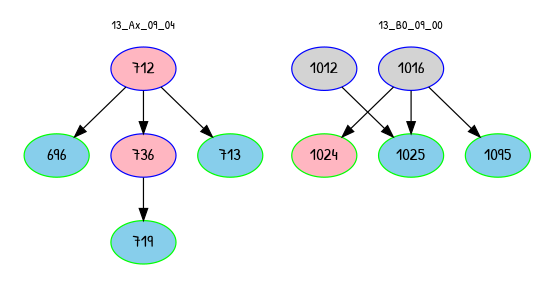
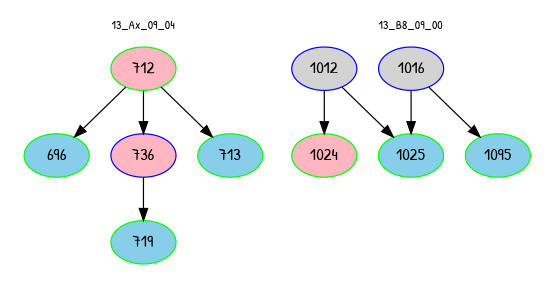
  digraph {
    fontname="Patrick Hand"
    node [color=green fillcolor=skyblue fontname="Patrick Hand" style=filled]
    edge [color=black fontname="Patrick Hand"]
-   n1 [color=blue fillcolor=lightpink label=712]
+   n1 [fillcolor=lightpink label=712]
    n2 [label=696]
    n3 [color=blue fillcolor=lightpink label=736]
    n4 [label=713]
    n5 [label=719]
    n6 [color=blue fillcolor=lightgrey label=1016]
    n7 [color=blue fillcolor=lightgrey label=1012]
    n8 [fillcolor=lightpink label=1024]
    n9 [label=1095]
    n10 [label=1025]
    subgraph cluster_1 {
      color=white
      fontsize=10
      label="13_Ax_09_04"
      n1
      n2
      n3
      n4
      n5
    }
    subgraph cluster_2 {
      color=white
      fontsize=10
-     label="13_B0_09_00"
+     label="13_B8_09_00"
      n6
      n7
      n8
      n9
      n10
    }
    n1 -> n2
    n1 -> n3
    n1 -> n4
    n3 -> n5
-   n6 -> n8
+   n7 -> n8
    n6 -> n9
    n6 -> n10
    n7 -> n10
  }
